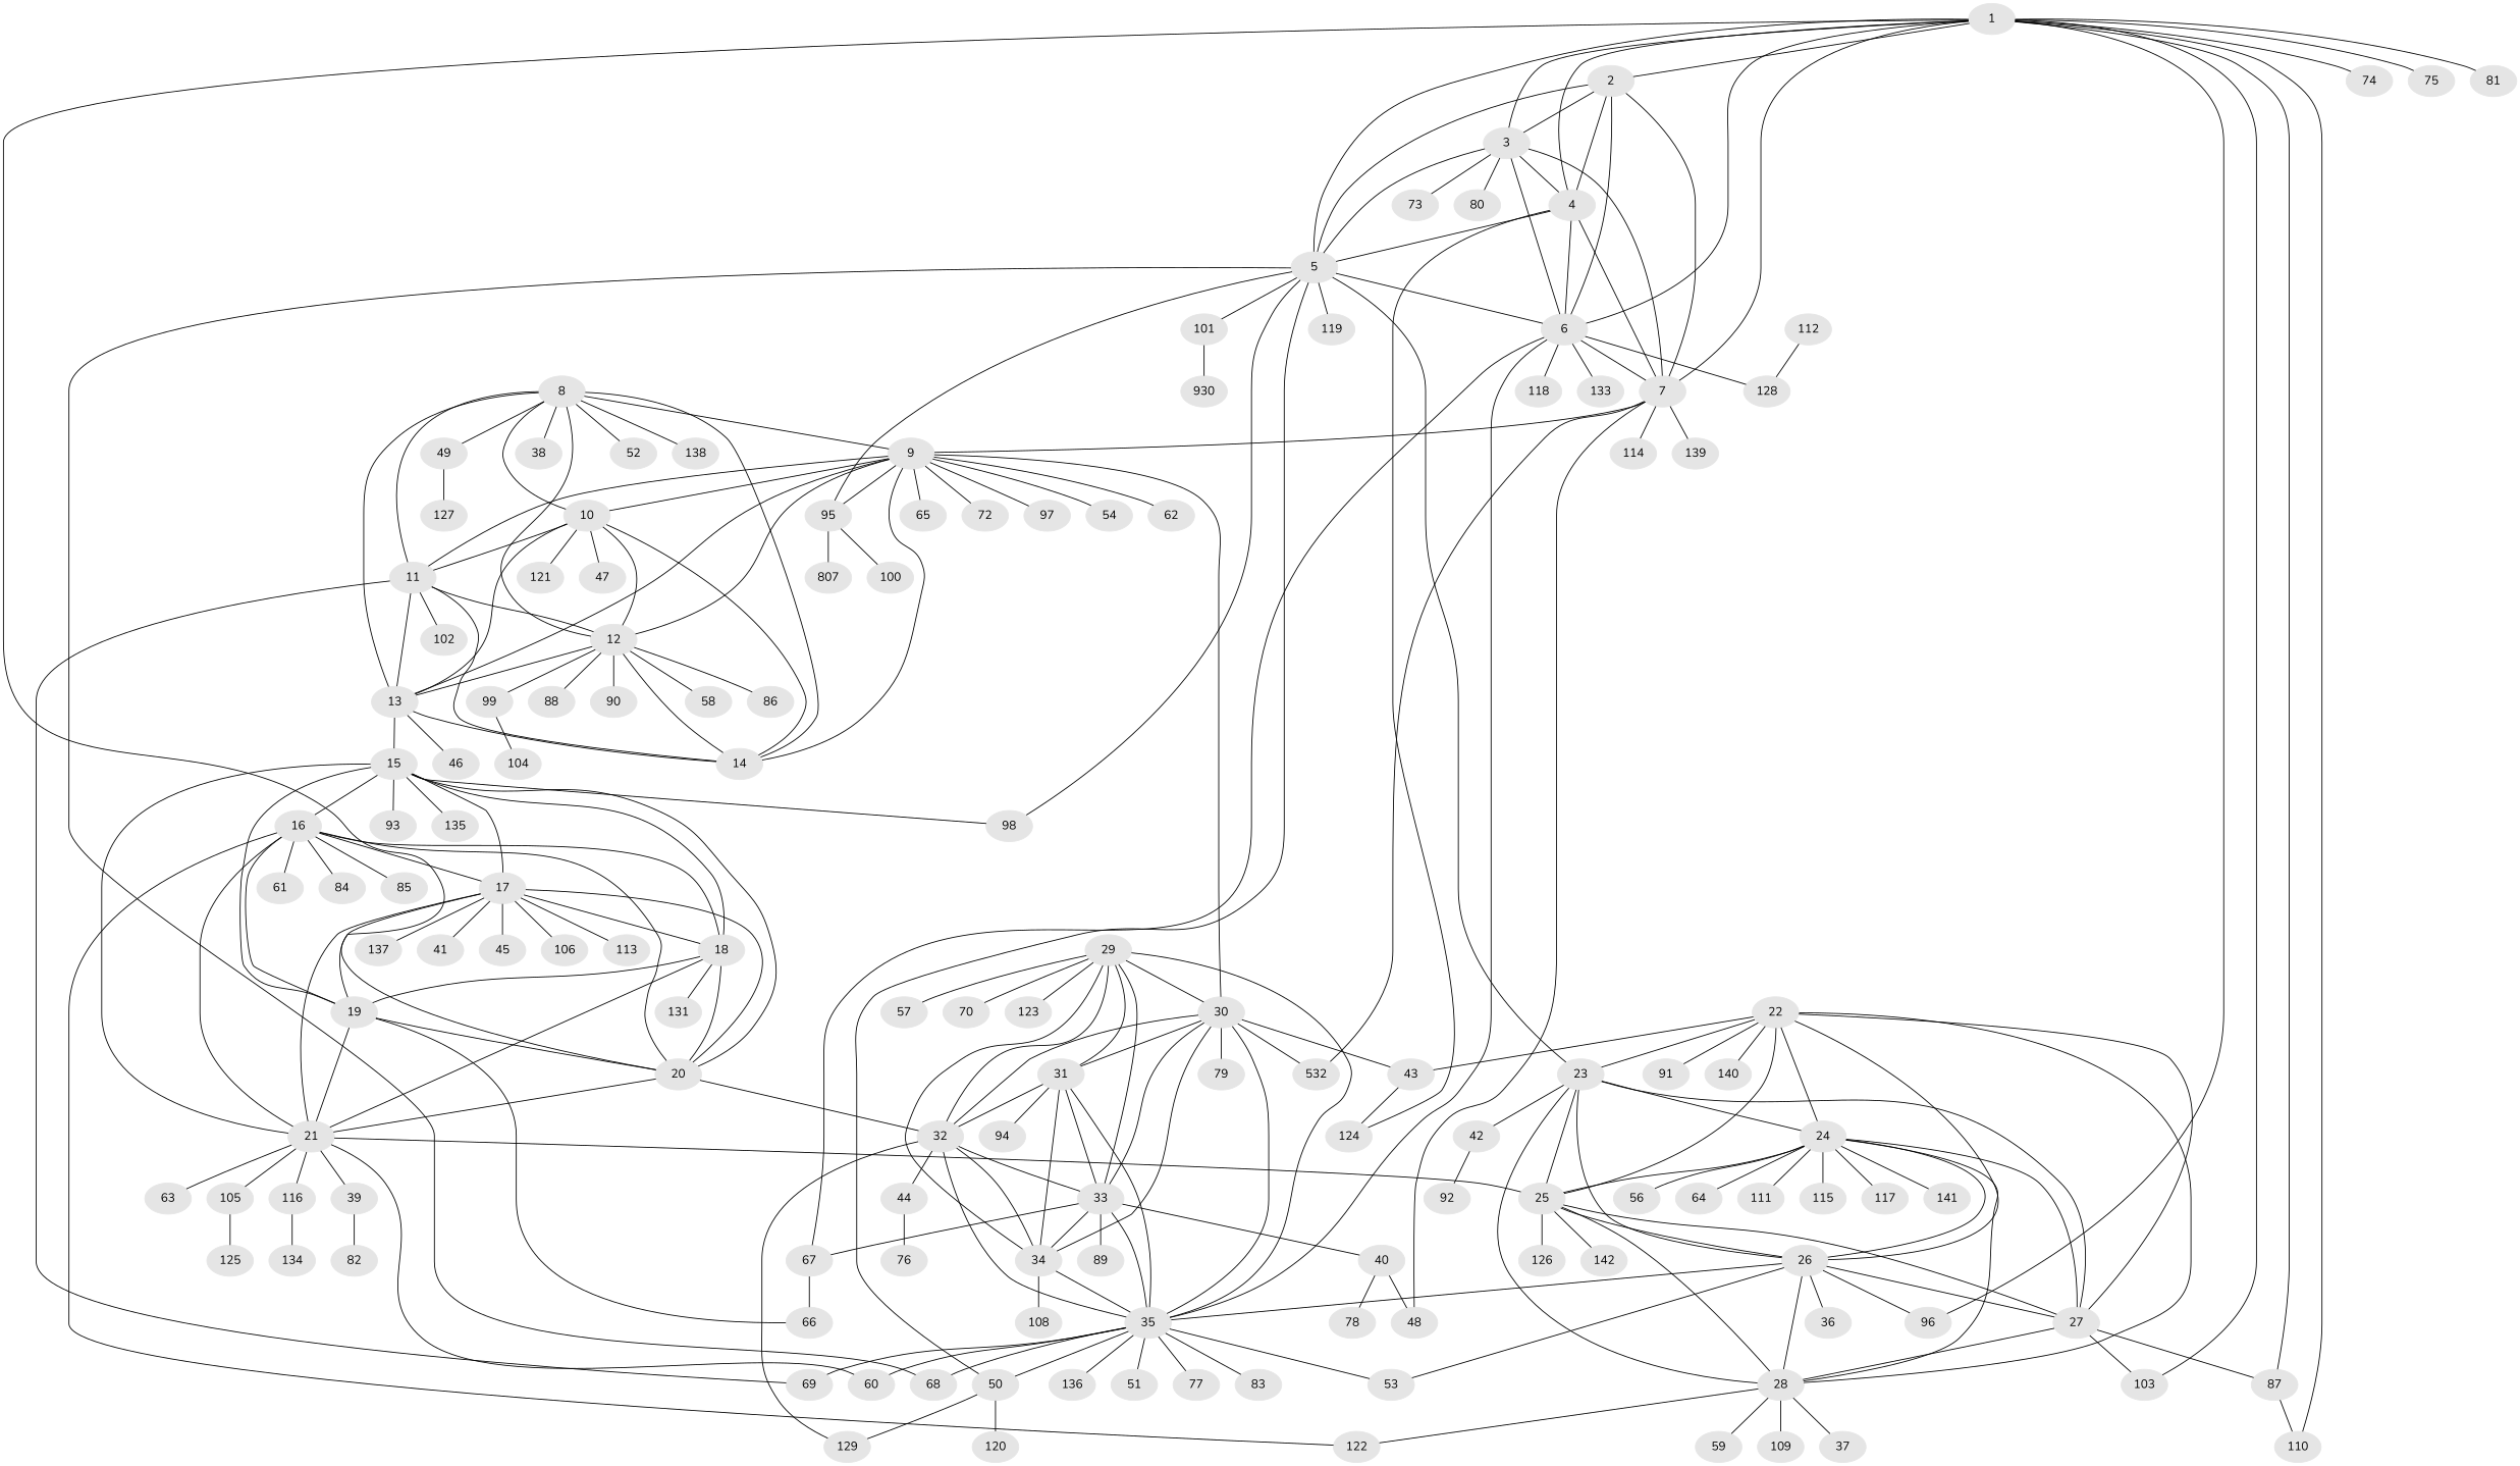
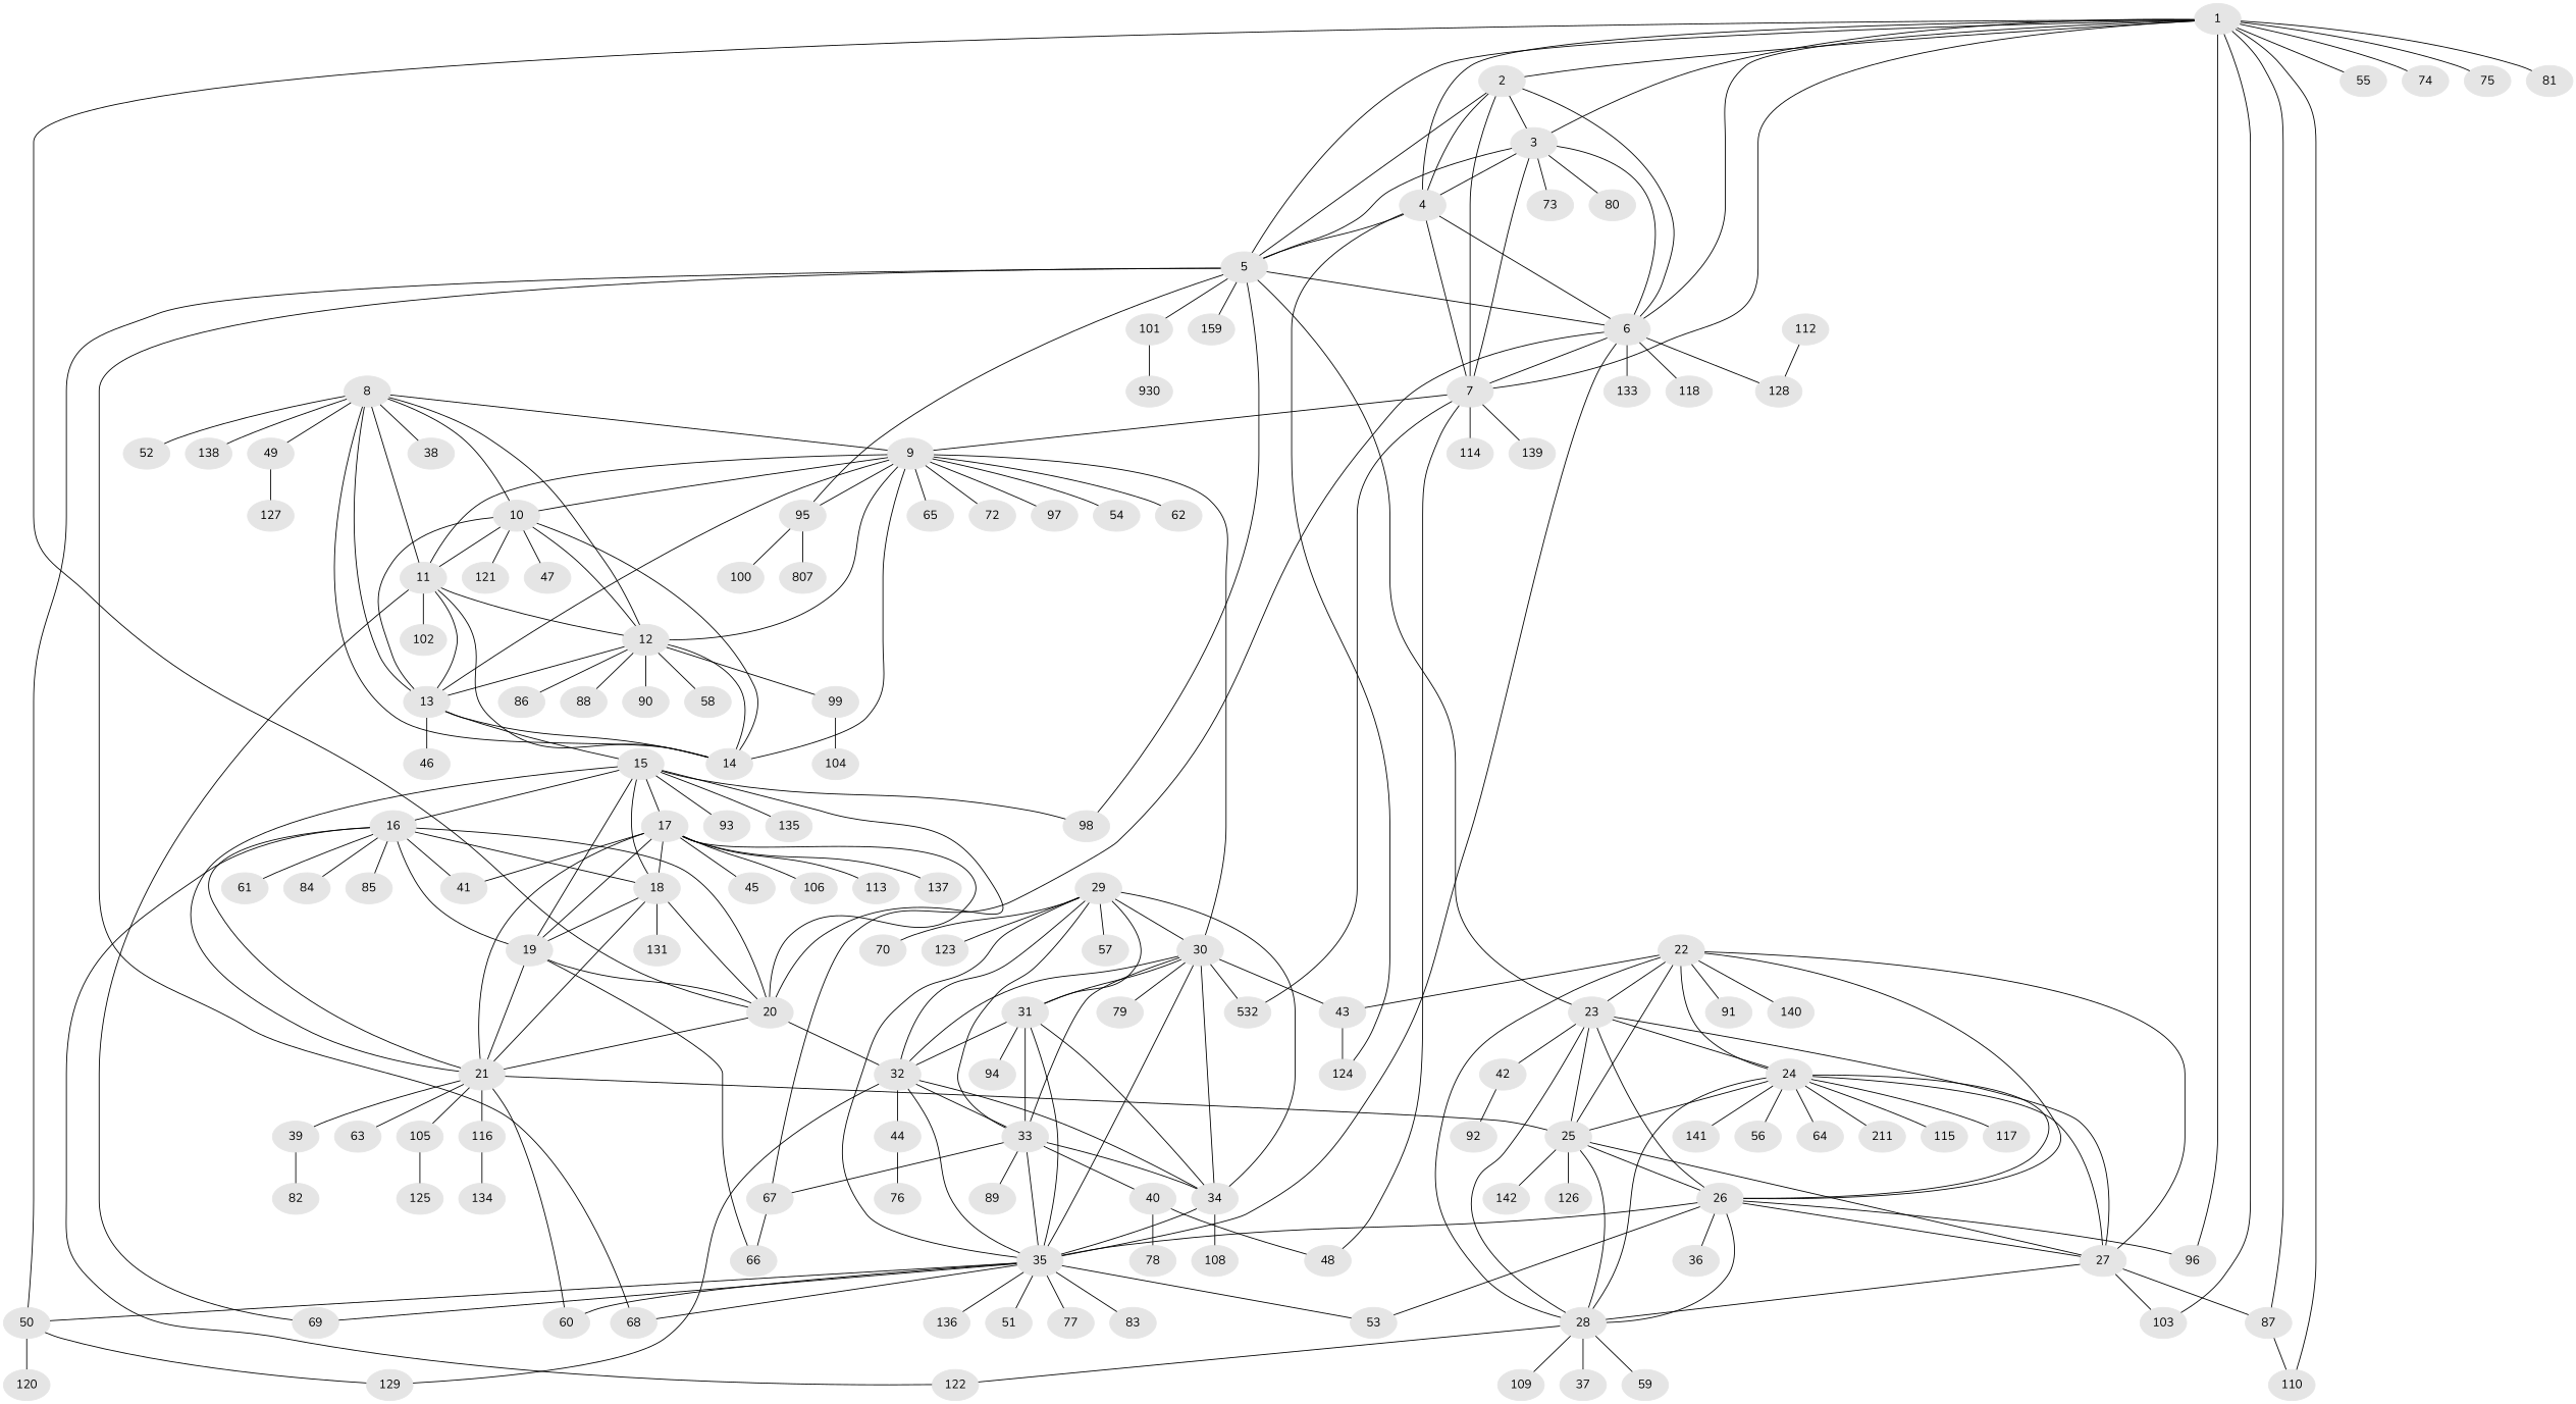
  graph {
    fontname=Nunito
    node [color=gray90 fontname=Nunito style=filled]
    edge [fontname=Nunito]
    1
    2
    3
    4
    5
    6
    7
    20
+   55
    74
    75
    81
    87
    96
    103
    110
    73
    80
    124
    23
    50
    68
    95
    98
    101
-   119
+   119 [label=159]
    35
    67
    118
    133
    128
    9
    48
    114
    n35 [label=532]
    139
    21
    32
    28
    25
    24
    26
    27
    42
    129
    120
    100
    n48 [label=807]
    n49 [label=930]
    69
    60
    53
    51
    77
    83
    136
    66
    112
    10
    11
    12
    13
    14
    30
    54
    62
    65
    72
    97
    8
    38
    49
    52
    138
    47
    121
    102
    58
    86
    88
    90
    99
    15
    46
    127
    43
    31
    33
    34
    79
    122
    37
    59
    109
    104
    16
    17
    18
    19
    93
    135
    61
    84
    85
    41
    45
    106
    113
    137
    131
    39
    63
    105
    116
    44
    126
    142
    82
    125
    134
    22
    91
    140
    56
    64
-   111
+   111 [label=211]
    115
    117
    141
    36
    92
    29
    57
    70
    123
    94
    40
    89
    108
    76
    78
    1 -- 2
    1 -- 3
    1 -- 4
    1 -- 5
    1 -- 6
    1 -- 7
    1 -- 20
+   1 -- 55
    1 -- 74
    1 -- 75
    1 -- 81
    1 -- 87
    1 -- 96
    1 -- 103
    1 -- 110
    2 -- 3
    2 -- 4
    2 -- 5
    2 -- 6
    2 -- 7
    3 -- 4
    3 -- 5
    3 -- 6
    3 -- 7
    3 -- 73
    3 -- 80
    4 -- 5
    4 -- 6
    4 -- 7
    4 -- 124
    5 -- 6
    5 -- 23
    5 -- 50
    5 -- 68
    5 -- 95
    5 -- 98
    5 -- 101
    5 -- 119
    6 -- 7
    6 -- 35
    6 -- 67
    6 -- 118
    6 -- 133
    6 -- 128
    7 -- 9
    7 -- 48
    7 -- 114
    7 -- n35
    7 -- 139
    20 -- 21
    20 -- 32
    87 -- 110
    23 -- 28
    23 -- 25
    23 -- 24
    23 -- 26
    23 -- 27
    23 -- 42
    50 -- 129
    50 -- 120
    95 -- 100
    95 -- n48
    101 -- n49
    35 -- 50
    35 -- 68
    35 -- 69
    35 -- 60
    35 -- 53
    35 -- 51
    35 -- 77
    35 -- 83
    35 -- 136
    67 -- 66
    9 -- 95
    9 -- 10
    9 -- 11
    9 -- 12
    9 -- 13
    9 -- 14
    9 -- 30
    9 -- 54
    9 -- 62
    9 -- 65
    9 -- 72
    9 -- 97
    21 -- 25
    21 -- 60
    21 -- 39
    21 -- 63
    21 -- 105
    21 -- 116
    32 -- 35
    32 -- 129
    32 -- 33
    32 -- 34
    32 -- 44
    28 -- 122
    28 -- 37
    28 -- 59
    28 -- 109
    25 -- 28
    25 -- 26
    25 -- 27
    25 -- 126
    25 -- 142
    24 -- 28
    24 -- 25
    24 -- 26
    24 -- 27
    24 -- 56
    24 -- 64
    24 -- 111
    24 -- 115
    24 -- 117
    24 -- 141
    26 -- 96
    26 -- 35
    26 -- 28
    26 -- 27
    26 -- 53
    26 -- 36
    27 -- 87
    27 -- 103
    27 -- 28
    42 -- 92
    112 -- 128
    10 -- 11
    10 -- 12
    10 -- 13
    10 -- 14
    10 -- 47
    10 -- 121
    11 -- 69
    11 -- 12
    11 -- 13
    11 -- 14
    11 -- 102
    12 -- 13
    12 -- 14
    12 -- 58
    12 -- 86
    12 -- 88
    12 -- 90
    12 -- 99
    13 -- 14
    13 -- 15
    13 -- 46
    30 -- 35
    30 -- n35
    30 -- 32
    30 -- 43
    30 -- 31
    30 -- 33
    30 -- 34
    30 -- 79
    8 -- 9
    8 -- 10
    8 -- 11
    8 -- 12
    8 -- 13
    8 -- 14
    8 -- 38
    8 -- 49
    8 -- 52
    8 -- 138
    49 -- 127
    99 -- 104
    15 -- 20
    15 -- 98
    15 -- 21
    15 -- 16
    15 -- 17
    15 -- 18
    15 -- 19
    15 -- 93
    15 -- 135
    43 -- 124
    31 -- 35
    31 -- 32
    31 -- 33
    31 -- 34
    31 -- 94
    33 -- 35
    33 -- 67
    33 -- 34
    33 -- 40
    33 -- 89
    34 -- 35
    34 -- 108
    16 -- 20
    16 -- 21
    16 -- 122
-   16 -- 17
+   16 -- 41
    16 -- 18
    16 -- 19
    16 -- 61
    16 -- 84
    16 -- 85
    17 -- 20
    17 -- 21
    17 -- 18
    17 -- 19
    17 -- 41
    17 -- 45
    17 -- 106
    17 -- 113
    17 -- 137
    18 -- 20
    18 -- 21
    18 -- 19
    18 -- 131
    19 -- 20
    19 -- 21
    19 -- 66
    39 -- 82
    105 -- 125
    116 -- 134
    44 -- 76
    22 -- 23
    22 -- 28
    22 -- 25
    22 -- 24
    22 -- 26
    22 -- 27
    22 -- 43
    22 -- 91
    22 -- 140
    29 -- 35
    29 -- 32
    29 -- 30
    29 -- 31
    29 -- 33
    29 -- 34
    29 -- 57
    29 -- 70
    29 -- 123
    40 -- 48
    40 -- 78
  }
